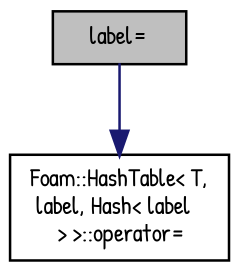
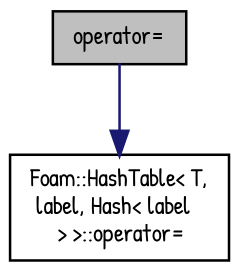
  digraph {
    rankdir=TB
    fontname="Patrick Hand"
    node [color=black fontname="Patrick Hand" fontsize=10 shape=record]
-   n1 [fillcolor=grey75 fontcolor=black height=0.2 label="label=" style=filled width=0.4]
+   n1 [fillcolor=grey75 fontcolor=black height=0.2 label="operator=" style=filled width=0.4]
    n2 [height=0.2 label="Foam::HashTable\< T,\l label, Hash\< label\l \> \>::operator=" width=0.4]
    n1 -> n2 [color=midnightblue fontname="Patrick Hand" fontsize=10 labelfontname=Helvetica labelfontsize=10 style=solid]
  }
